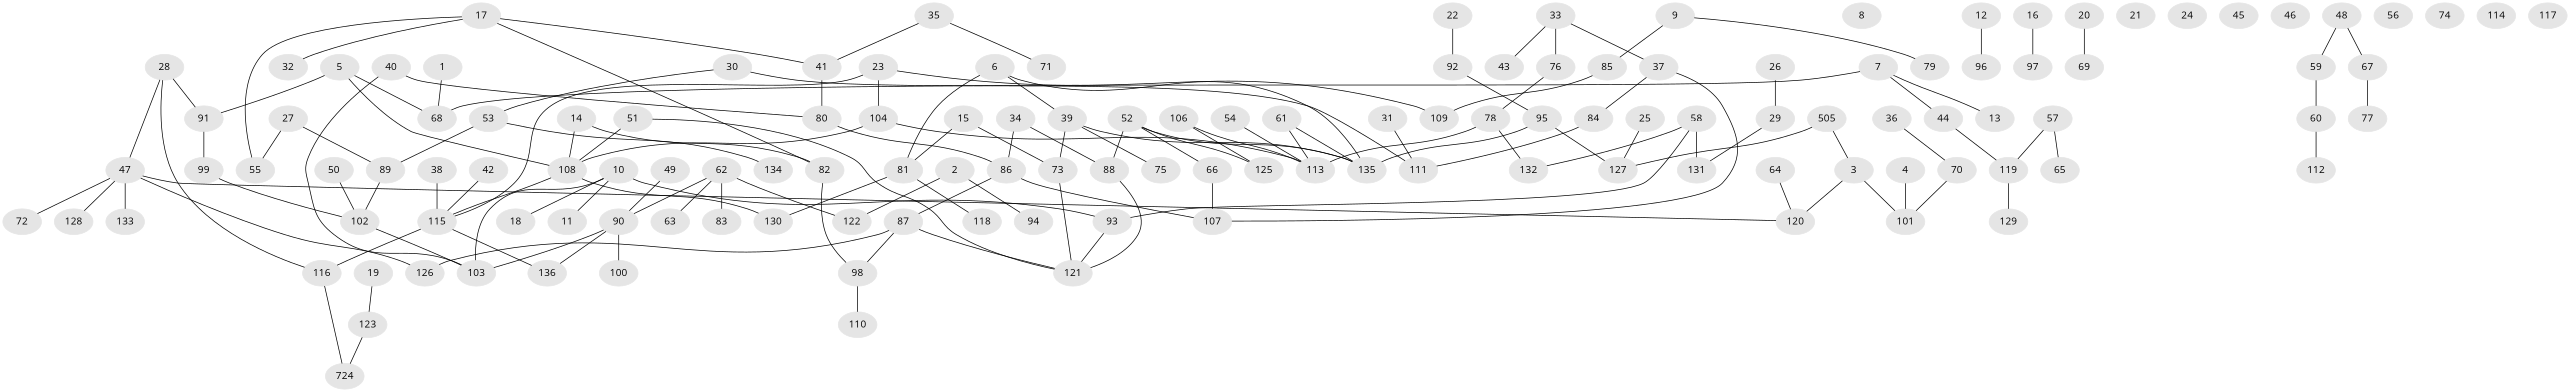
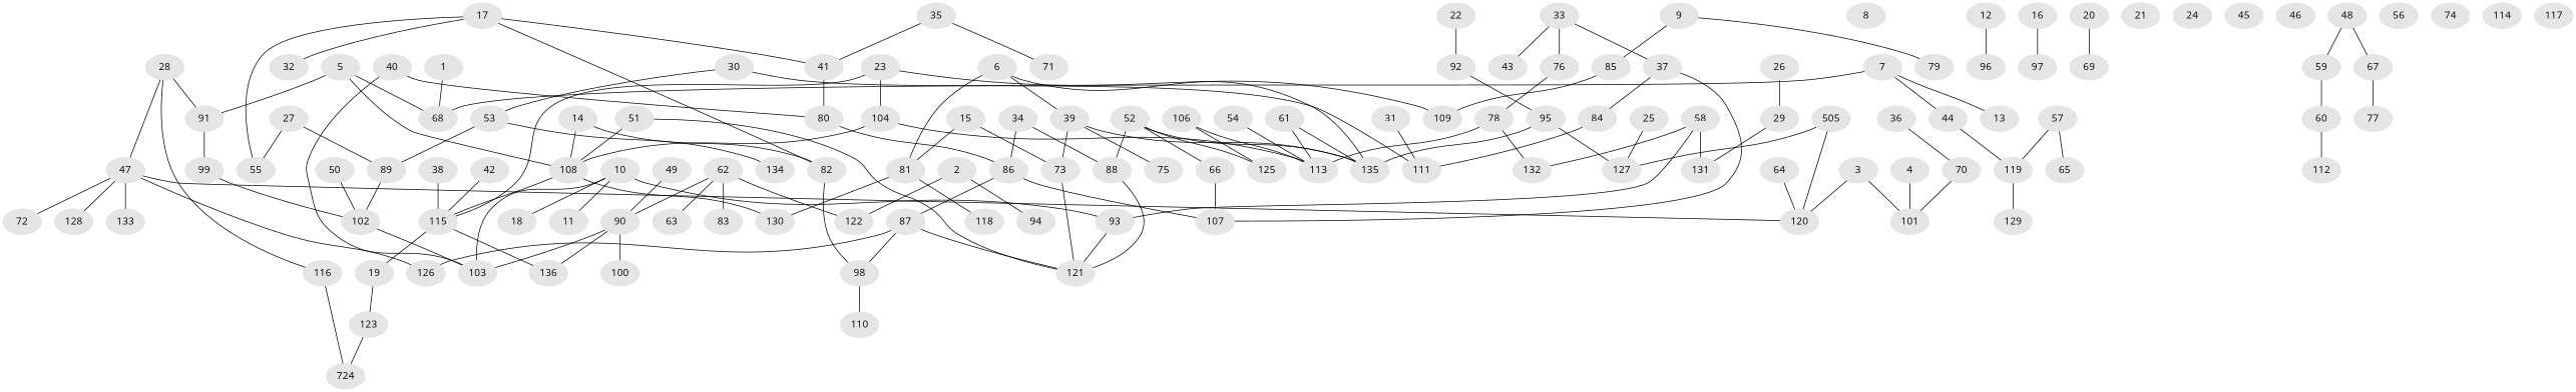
  graph {
    fontname="Open Sans"
    node [color=gray90 fontname="Open Sans" style=filled]
    edge [fontname="Open Sans"]
    1
    68
    2
    94
    122
    3
    101
    120
    4
    5
    91
    108
    99
    115
    130
    6
    39
    81
    135
    73
    75
    118
    7
    13
    44
    119
    8
    9
    79
    85
    109
    10
    11
    18
    103
    93
    12
    96
    14
    82
    98
    15
    121
    16
    97
    17
    32
    41
    55
    80
    19
    123
    n53 [label=724]
    20
    69
    21
    22
    92
    95
    23
    104
    113
    116
    136
    24
    25
    127
    26
    29
    131
    27
    89
    102
    28
    47
    72
    126
    128
    133
    30
    53
    111
    134
    31
    33
    37
    43
    76
    84
    107
    78
    34
    86
    88
    87
    35
    71
    36
    70
    38
    40
    42
    129
    45
    46
    48
    59
    67
    60
    77
    49
    90
    100
    50
    51
    52
    125
    66
    54
    56
    57
    65
    58
    132
    112
    61
    62
    63
    83
    64
    74
    110
    n133 [label=505]
    106
    114
    117
    1 -- 68
    2 -- 94
    2 -- 122
    3 -- 101
    3 -- 120
    4 -- 101
    5 -- 68
    5 -- 91
    5 -- 108
    91 -- 99
    108 -- 115
    108 -- 130
    99 -- 102
-   115 -- 116
+   115 -- 19
    115 -- 136
    6 -- 39
    6 -- 81
    6 -- 135
    39 -- 135
    39 -- 73
    39 -- 75
    81 -- 130
    81 -- 118
    73 -- 121
    7 -- 68
    7 -- 13
    7 -- 44
    44 -- 119
    119 -- 129
    9 -- 79
    9 -- 85
    85 -- 109
    10 -- 11
    10 -- 18
    10 -- 103
    10 -- 93
    93 -- 121
    12 -- 96
    14 -- 108
    14 -- 82
    82 -- 98
    98 -- 110
    15 -- 81
    15 -- 73
    16 -- 97
    17 -- 82
    17 -- 32
    17 -- 41
    17 -- 55
    41 -- 80
    80 -- 86
    19 -- 123
    123 -- n53
    20 -- 69
    22 -- 92
    92 -- 95
    95 -- 135
    95 -- 127
    23 -- 115
    23 -- 109
    23 -- 104
    104 -- 108
    104 -- 113
    116 -- n53
    25 -- 127
    26 -- 29
    29 -- 131
    27 -- 55
    27 -- 89
    89 -- 102
    102 -- 103
    28 -- 91
    28 -- 116
    28 -- 47
    47 -- 120
    47 -- 72
    47 -- 126
    47 -- 128
    47 -- 133
    30 -- 53
    30 -- 111
    53 -- 89
    53 -- 134
    31 -- 111
    33 -- 37
    33 -- 43
    33 -- 76
    37 -- 84
    37 -- 107
    76 -- 78
    84 -- 111
    78 -- 113
    78 -- 132
    34 -- 86
    34 -- 88
    86 -- 107
    86 -- 87
    88 -- 121
    87 -- 98
    87 -- 121
    87 -- 126
    35 -- 41
    35 -- 71
    36 -- 70
    70 -- 101
    38 -- 115
    40 -- 103
    40 -- 80
    42 -- 115
    48 -- 59
    48 -- 67
    59 -- 60
    67 -- 77
    60 -- 112
    49 -- 90
    90 -- 103
    90 -- 136
    90 -- 100
    50 -- 102
    51 -- 108
    51 -- 121
    52 -- 135
    52 -- 88
    52 -- 125
    52 -- 66
    66 -- 107
    54 -- 113
    57 -- 119
    57 -- 65
    58 -- 93
    58 -- 131
    58 -- 132
    61 -- 135
    61 -- 113
    62 -- 122
    62 -- 90
    62 -- 63
    62 -- 83
    64 -- 120
-   n133 -- 3
+   n133 -- 120
    n133 -- 127
    106 -- 113
    106 -- 125
  }
